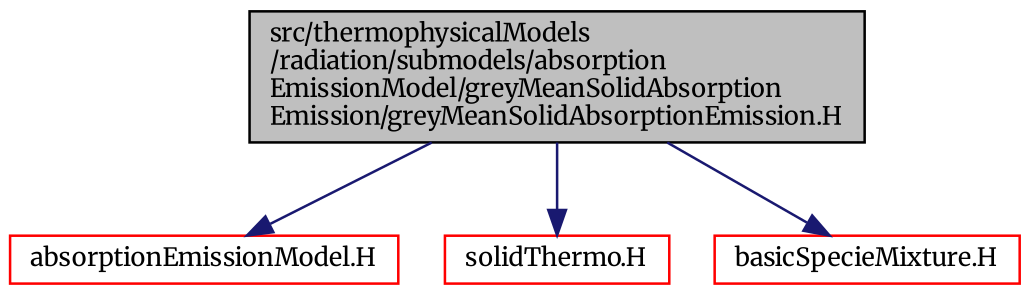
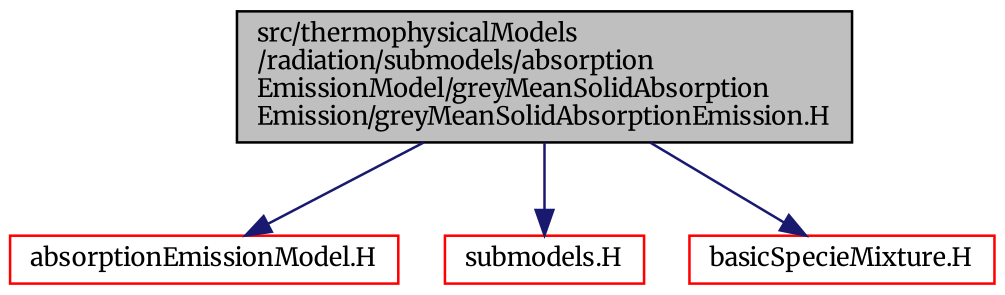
  digraph {
    fontname=Merriweather
    node [color=red fontname=Merriweather fontsize=10 shape=record]
    edge [color=midnightblue fontname=Merriweather fontsize=10 labelfontname=Helvetica labelfontsize=10 style=solid]
    n1 [color=black fillcolor=grey75 fontcolor=black height=0.2 label="src/thermophysicalModels\l/radiation/submodels/absorption\lEmissionModel/greyMeanSolidAbsorption\lEmission/greyMeanSolidAbsorptionEmission.H" style=filled width=0.4]
    n2 [height=0.2 label="absorptionEmissionModel.H" width=0.4]
-   n3 [height=0.2 label="solidThermo.H" width=0.4]
+   n3 [height=0.2 label="submodels.H" width=0.4]
    n4 [height=0.2 label="basicSpecieMixture.H" width=0.4]
    n1 -> n2
    n1 -> n3
    n1 -> n4
  }
